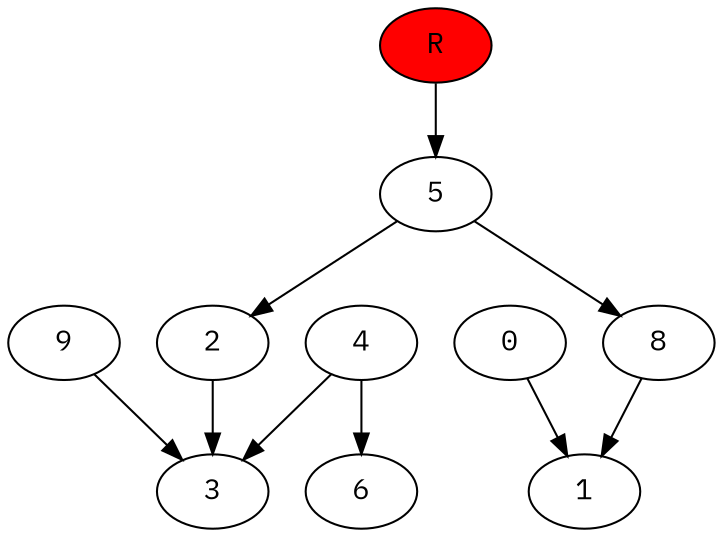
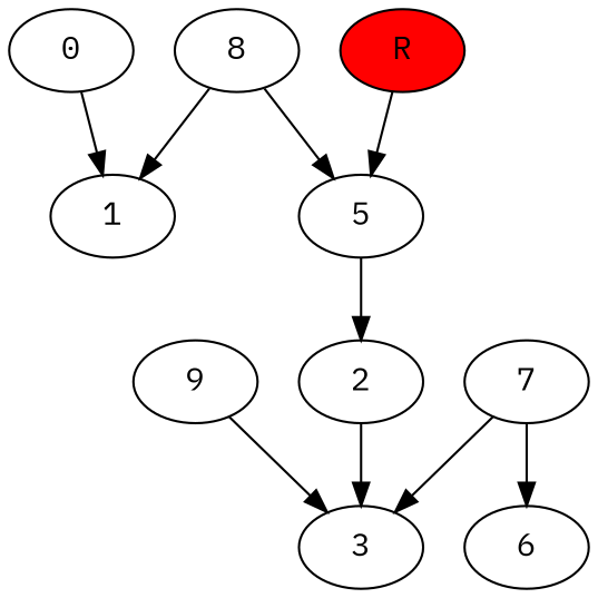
  digraph {
    fontname="IBM Plex Mono"
    node [fontname="IBM Plex Mono"]
    edge [fontname="IBM Plex Mono"]
    2
    3
    9
    n4 [label=0]
    1
    5
    8
-   7 [label=4]
+   7
    6
    R [fillcolor="#ff0000" style=filled]
    2 -> 3
    9 -> 3
    n4 -> 1
    5 -> 2
-   5 -> 8
+   8 -> 5
    8 -> 1
    7 -> 3
    7 -> 6
    R -> 5
  }
